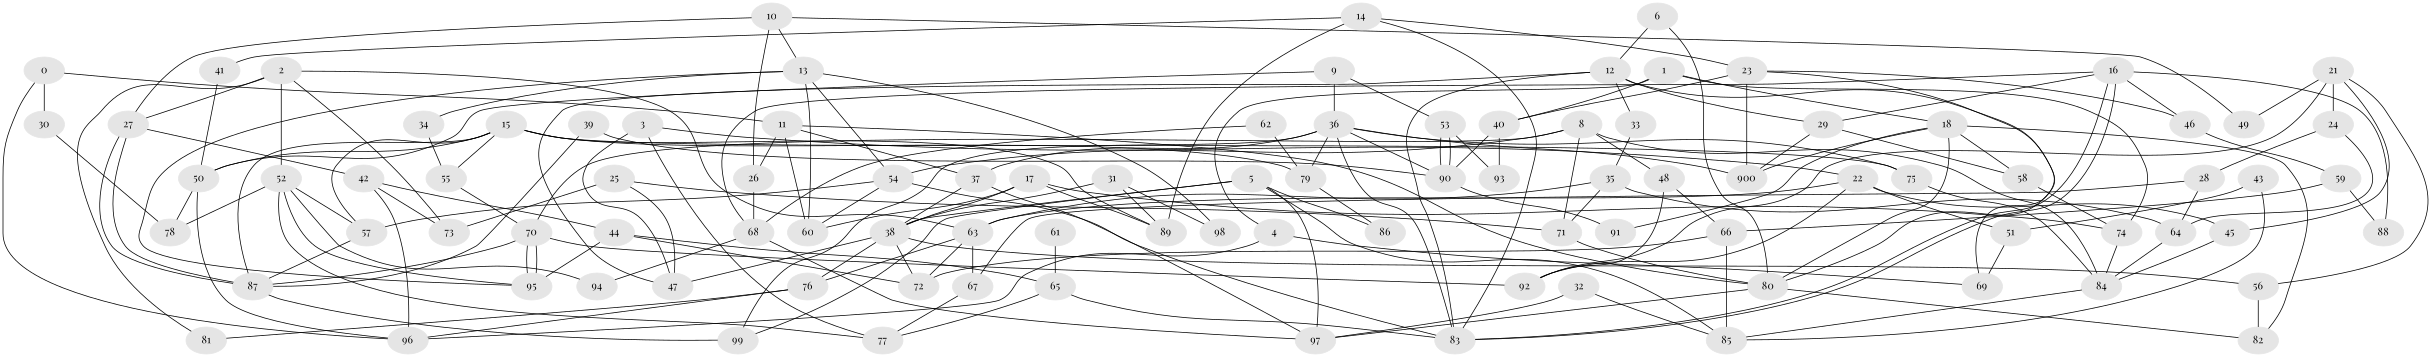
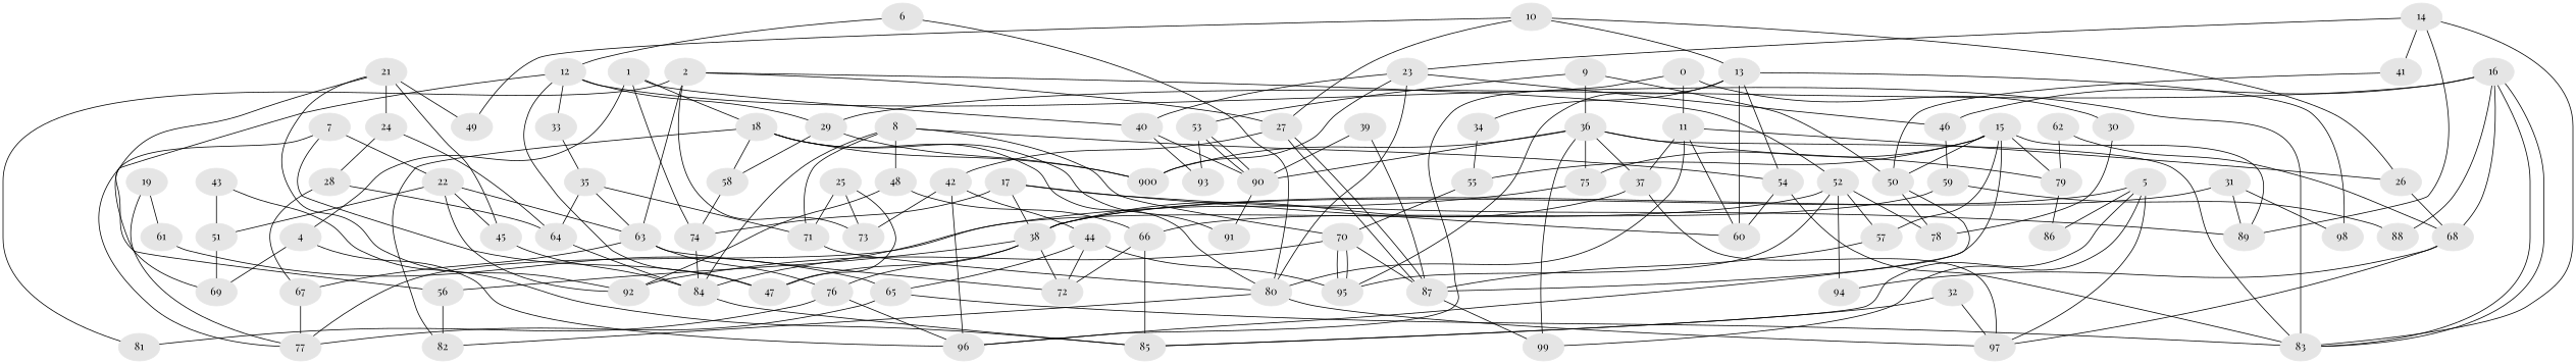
  graph {
    fontname="Playfair Display"
    node [color=gray90 fontname="Playfair Display" style=filled]
    edge [fontname="Playfair Display"]
    1
    4
    18
    40
    74
    96
    69
    80
    58
    82
    91
    n12 [label=900]
    90
    93
    84
    2
    27
    52
    63
    73
    81
    87
    42
    77
    95
    57
    78
    94
    67
    72
    76
    n32 [label=0]
    11
    30
    26
    37
    60
    5
    38
    85
    86
    97
    99
    47
    56
    6
    12
    29
    33
    83
-   7 [label=3]
+   7
    22
    45
    92
    51
    8
    48
    54
    70
    71
    66
    9
    36
    50
    53
    75
    79
    10
    13
    49
    34
    98
    68
    35
    55
    14
    23
    41
    89
    46
    15
    16
    88
    59
    17
+   19
    61
    65
    21
    24
    28
    64
    25
    44
    31
    32
    39
    43
    62
    1 -- 4
    1 -- 18
    1 -- 40
    1 -- 74
    4 -- 96
    4 -- 69
    18 -- 80
    18 -- 58
    18 -- 82
    18 -- 91
    18 -- n12
    40 -- 90
    40 -- 93
    74 -- 84
    80 -- 82
    80 -- 97
    58 -- 74
    90 -- 91
    84 -- 85
    2 -- 27
    2 -- 52
    2 -- 63
    2 -- 73
    2 -- 81
    27 -- 87
    27 -- 87
    27 -- 42
    52 -- 77
    52 -- 95
    52 -- 57
    52 -- 78
    52 -- 94
    63 -- 67
    63 -- 72
    63 -- 76
    87 -- 99
    42 -- 96
    42 -- 73
    42 -- 44
    57 -- 87
    67 -- 77
    76 -- 96
    76 -- 81
    n32 -- 96
    n32 -- 11
    n32 -- 30
    11 -- 80
    11 -- 26
    11 -- 37
    11 -- 60
    30 -- 78
    26 -- 68
    37 -- 38
    37 -- 97
    5 -- 38
    5 -- 85
    5 -- 86
    5 -- 97
    5 -- 99
    38 -- 72
    38 -- 76
    38 -- 47
    38 -- 56
    56 -- 82
    6 -- 80
    6 -- 12
    12 -- 69
    12 -- 47
    12 -- 29
    12 -- 33
    12 -- 83
    29 -- 58
    29 -- n12
    33 -- 35
    7 -- 77
    7 -- 47
    7 -- 22
    22 -- 63
    22 -- 45
    22 -- 92
    22 -- 51
    45 -- 84
    51 -- 69
    8 -- 84
    8 -- 48
    8 -- 54
    8 -- 70
    8 -- 71
    48 -- 92
    48 -- 66
-   54 -- 57
    54 -- 60
    54 -- 83
    70 -- 87
    70 -- 95
    70 -- 95
    70 -- 92
    71 -- 80
    66 -- 72
    66 -- 85
    9 -- 36
    9 -- 50
    9 -- 53
    36 -- n12
    36 -- 90
    36 -- 37
    36 -- 99
    36 -- 83
    36 -- 75
    36 -- 79
    50 -- 96
    50 -- 78
    53 -- 90
    53 -- 90
    53 -- 93
    75 -- 84
    79 -- 86
    10 -- 27
    10 -- 26
    10 -- 13
    10 -- 49
    13 -- 95
    13 -- 60
    13 -- 54
    13 -- 34
    13 -- 98
    34 -- 55
    68 -- 94
    68 -- 97
    35 -- 63
    35 -- 71
    35 -- 64
    55 -- 70
    14 -- 83
    14 -- 23
    14 -- 41
    14 -- 89
    23 -- 40
    23 -- 80
    23 -- n12
    23 -- 46
    41 -- 50
    46 -- 59
    15 -- 87
    15 -- 57
    15 -- 50
    15 -- 75
    15 -- 79
    15 -- 55
    15 -- 89
    16 -- 29
    16 -- 83
    16 -- 83
    16 -- 68
    16 -- 46
    16 -- 88
    59 -- 66
    59 -- 88
    17 -- 74
    17 -- 60
    17 -- 38
    17 -- 89
+   19 -- 77
+   19 -- 61
    61 -- 65
    65 -- 77
    65 -- 83
    21 -- 56
    21 -- 45
    21 -- 92
    21 -- 49
    21 -- 24
    24 -- 28
    24 -- 64
    28 -- 67
    28 -- 64
    64 -- 84
    25 -- 73
    25 -- 47
    25 -- 71
    44 -- 95
    44 -- 72
    44 -- 65
    31 -- 38
    31 -- 98
    31 -- 89
    32 -- 85
    32 -- 97
    39 -- 90
    39 -- 87
    43 -- 85
    43 -- 51
    62 -- 79
    62 -- 68
  }
